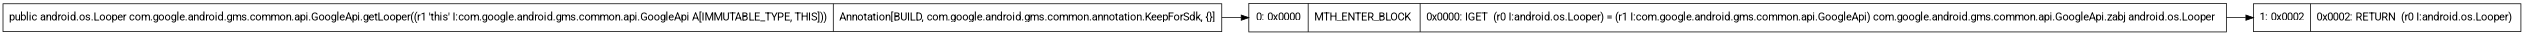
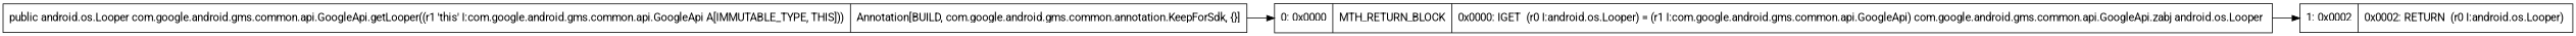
  digraph {
    rankdir=LR
    fontname=Roboto
    node [shape=record fontname=Roboto]
    edge [fontname=Roboto]
-   n1 [label="{0\:\ 0x0000|MTH_ENTER_BLOCK\l|0x0000: IGET  (r0 I:android.os.Looper) = (r1 I:com.google.android.gms.common.api.GoogleApi) com.google.android.gms.common.api.GoogleApi.zabj android.os.Looper \l}"]
+   n1 [label="{0\:\ 0x0000|MTH_RETURN_BLOCK\l|0x0000: IGET  (r0 I:android.os.Looper) = (r1 I:com.google.android.gms.common.api.GoogleApi) com.google.android.gms.common.api.GoogleApi.zabj android.os.Looper \l}"]
    n2 [label="{1\:\ 0x0002|0x0002: RETURN  (r0 I:android.os.Looper) \l}"]
    n3 [label="{public android.os.Looper com.google.android.gms.common.api.GoogleApi.getLooper((r1 'this' I:com.google.android.gms.common.api.GoogleApi A[IMMUTABLE_TYPE, THIS]))  | Annotation[BUILD, com.google.android.gms.common.annotation.KeepForSdk, \{\}]\l}"]
    n1 -> n2
    n3 -> n1
  }
